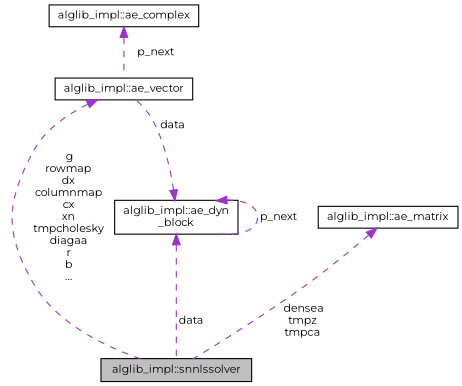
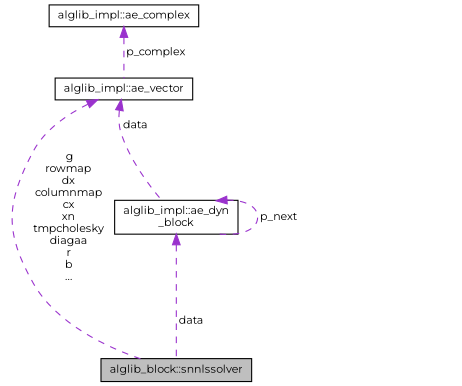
  digraph {
    fontname=Montserrat
    node [color=black fillcolor=white fontname=Montserrat fontsize=10 shape=record style=filled]
    edge [color=darkorchid3 dir=back fontname=Montserrat fontsize=10 labelfontname=Helvetica labelfontsize=10 style=dashed]
-   n1 [fillcolor=grey75 fontcolor=black height=0.2 label="alglib_impl::snnlssolver" width=0.4]
+   n1 [fillcolor=grey75 fontcolor=black height=0.2 label="alglib_block::snnlssolver" width=0.4]
    n2 [height=0.2 label="alglib_impl::ae_vector" width=0.4]
    n3 [height=0.2 label="alglib_impl::ae_dyn\l_block" width=0.4]
-   n4 [height=0.2 label="alglib_impl::ae_matrix" width=0.4]
    n5 [height=0.2 label="alglib_impl::ae_complex" width=0.4]
    n2 -> n1 [label=" g\nrowmap\ndx\ncolumnmap\ncx\nxn\ntmpcholesky\ndiagaa\nr\nb\n..."]
    n3 -> n1 [label=" data"]
-   n3 -> n2 [label=" data"]
+   n2 -> n3 [label=" data"]
    n3 -> n3 [label=" p_next"]
-   n4 -> n1 [label=" densea\ntmpz\ntmpca"]
-   n5 -> n2 [label=" p_next"]
+   n5 -> n2 [label=" p_complex"]
  }
